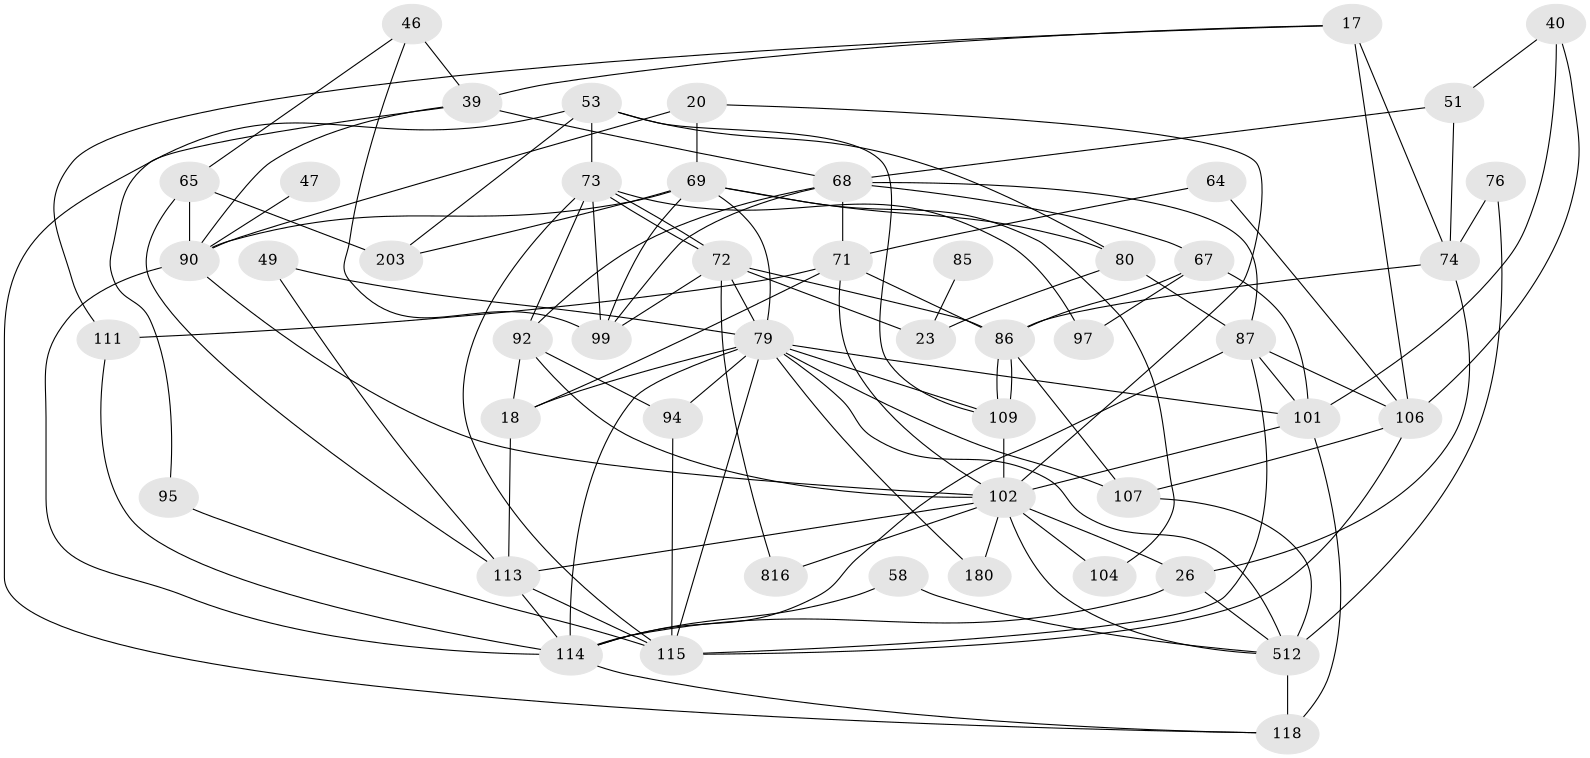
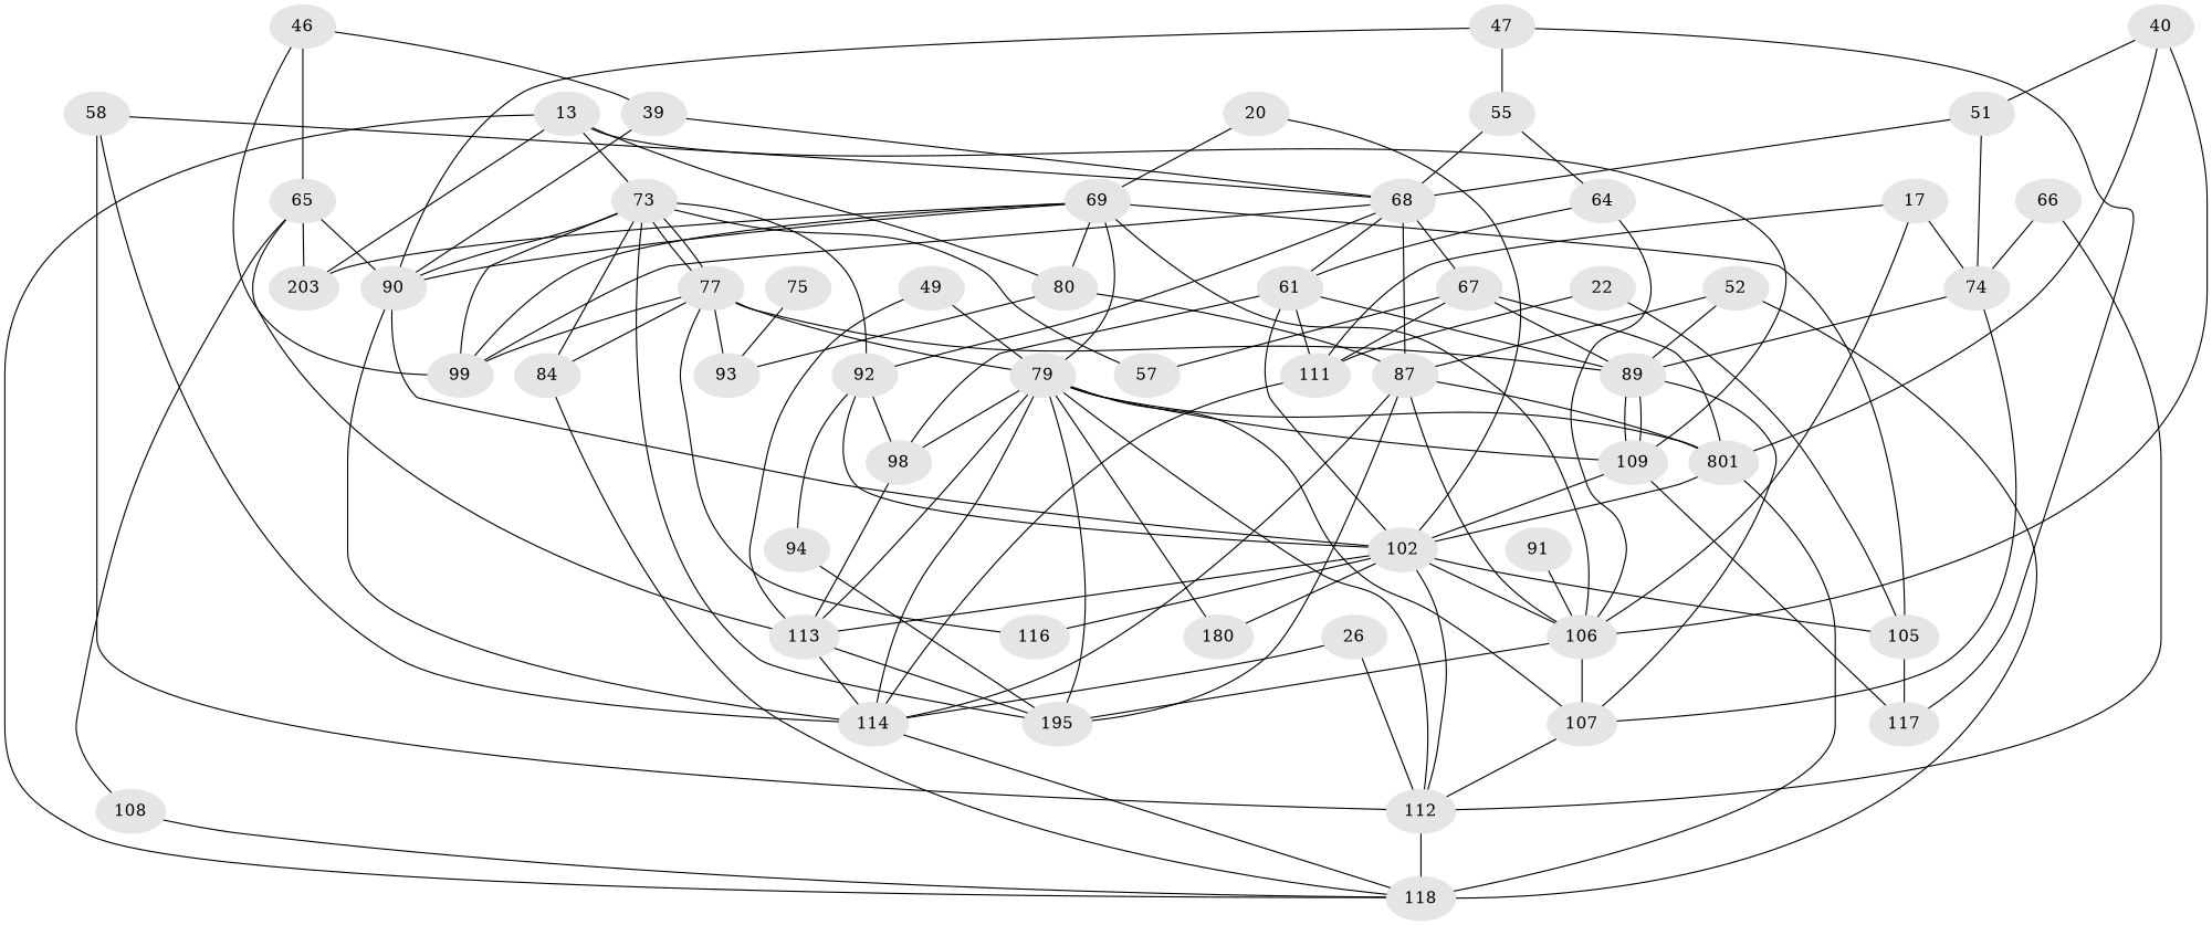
  graph {
    node [color=gray90 style=filled]
    69 [super="+30+35"]
-   104
+   104 [label=105]
    106 [super="+61+31"]
    99
    90 [super="+1"]
    79 [super="+17+40"]
    80 [super="+32"]
    n8 [label=203]
    20
    102 [super="+14+68"]
    113 [super="+6"]
-   112 [super="+25+36+109" label=512]
-   116 [label=816]
+   112 [super="+25+36+109"]
+   116
    n14 [label=180]
+   22
    111 [super="+37"]
+   117 [super="+83"]
    114 [super="+8+50"]
    64
-   71 [super="+27"]
+   71 [super="+27" label=61]
    118 [super="+56+88"]
    n22 [label=40]
    51
-   101 [super="+12+45+86+76"]
+   101 [super="+12+45+86+76" label=801]
    n25 [label=68 super="+41+21"]
    74 [super="+11"]
-   115 [super="+70+105"]
+   115 [super="+70+105" label=195]
    107
    n29 [label=39]
    46
    65
-   95
+   108
    47
-   75 [label=85]
-   93 [label=23]
+   55
+   75
+   93
    n38 [label=109 super="+5+29"]
-   98 [label=18]
+   98
    49
    n41 [label=87 super="+48+81+43"]
    67 [super="+34"]
    92 [super="+87"]
-   89 [super="+10" label=86]
+   89 [super="+10"]
    n45 [label=26]
-   53
+   52
+   53 [label=13]
    73 [super="+60"]
-   97
-   77 [super="+42" label=72]
+   97 [label=57]
+   77 [super="+42"]
+   84
    n52 [label=17 super="+15"]
    58 [super="+26+9"]
    94
-   66 [super="+63" label=76]
+   66 [super="+63"]
+   91
    69 -- 104
+   69 -- 106
    69 -- 99
    69 -- 90
    69 -- 79
    69 -- 80
    69 -- n8
+   104 -- 117
    106 -- 115 [weight=2]
    106 -- 107
    90 -- 102
    90 -- 114
-   79 -- 94
+   79 -- 113
    79 -- 112 [weight=2]
    79 -- n14
    79 -- 114 [weight=2]
    79 -- 101
    79 -- 115
    79 -- 107
    79 -- n38
    79 -- 98
    80 -- 93
    80 -- n41
    20 -- 69
    20 -- 102
    102 -- 104
-   102 -- n45
+   102 -- 106
    102 -- 113 [weight=2]
    102 -- 112
    102 -- 116
    102 -- n14
    113 -- 114
    113 -- 115
    112 -- 118 [weight=2]
+   22 -- 104
+   22 -- 111
    111 -- 114
    114 -- 118
    64 -- 106
    64 -- 71
    71 -- 102
    71 -- 111 [weight=2]
    71 -- 98 [weight=2]
    71 -- 89 [weight=2]
    n22 -- 106
    n22 -- 51
    n22 -- 101
    51 -- n25
    51 -- 74
    101 -- 102 [weight=2]
    101 -- 118 [weight=3]
    n25 -- 99
    n25 -- 71
    n25 -- n41 [weight=3]
    n25 -- 67
    n25 -- 92
    74 -- 89
-   74 -- n45
+   74 -- 107
    107 -- 112
    n29 -- 90
    n29 -- n25
-   n29 -- 95
    46 -- 99
    46 -- n29
    46 -- 65
    65 -- 90
    65 -- n8
    65 -- 113
-   95 -- 115
+   65 -- 108
+   108 -- 118
    47 -- 90
+   47 -- 117
+   47 -- 55
+   55 -- 64
+   55 -- n25
    75 -- 93
    n38 -- 102 [weight=2]
+   n38 -- 117 [weight=2]
    98 -- 113 [weight=2]
    49 -- 79
    49 -- 113 [weight=2]
    n41 -- 106
    n41 -- 114
    n41 -- 101 [weight=2]
    n41 -- 115
+   67 -- 111
    67 -- 101
    67 -- 89
    67 -- 97
    92 -- 102
    92 -- 98 [weight=2]
    92 -- 94 [weight=2]
    89 -- 107
    89 -- n38
    89 -- n38
    n45 -- 112 [weight=2]
    n45 -- 114
+   52 -- 118
+   52 -- n41
+   52 -- 89
    53 -- 80
    53 -- n8
    53 -- 118
    53 -- n38
    53 -- 73
    73 -- 99
-   20 -- 90
+   73 -- 90
    73 -- 115
    73 -- 92
    73 -- 97
    73 -- 77
    73 -- 77
+   73 -- 84
    77 -- 99
    77 -- 79 [weight=3]
    77 -- 116
    77 -- 93
    77 -- 89
+   77 -- 84
+   84 -- 118
    n52 -- 106
    n52 -- 111
    n52 -- 74 [weight=2]
-   n52 -- n29
    58 -- 112 [weight=2]
    58 -- 114
+   58 -- n25
    94 -- 115 [weight=2]
    66 -- 112 [weight=3]
    66 -- 74 [weight=2]
+   91 -- 106
  }
